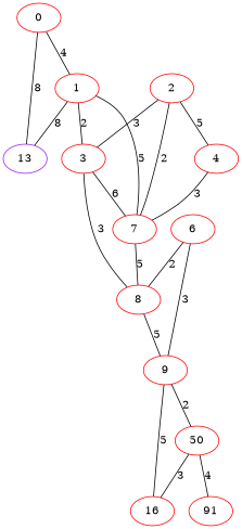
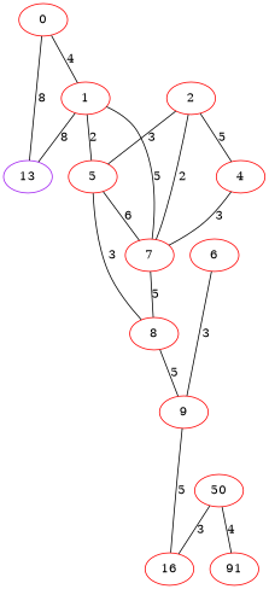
  graph {
    node [color=red weight=1]
    0
    1
    13 [color=purple weight=4]
-   3
+   3 [label=5]
    7
    2
    4
    8
    9
    6
    n11 [label=50]
    n12 [label=16]
    n13 [label=91]
    0 -- 1 [label=4]
    0 -- 13 [label=8]
    1 -- 13 [label=8]
    1 -- 3 [label=2]
    1 -- 7 [label=5]
    3 -- 7 [label=6]
    3 -- 8 [label=3]
    7 -- 8 [label=5]
    2 -- 3 [label=3]
    2 -- 7 [label=2]
    2 -- 4 [label=5]
    4 -- 7 [label=3]
    8 -- 9 [label=5]
-   9 -- n11 [label=2]
    9 -- n12 [label=5]
-   6 -- 8 [label=2]
    6 -- 9 [label=3]
    n11 -- n12 [label=3]
    n11 -- n13 [label=4]
  }
